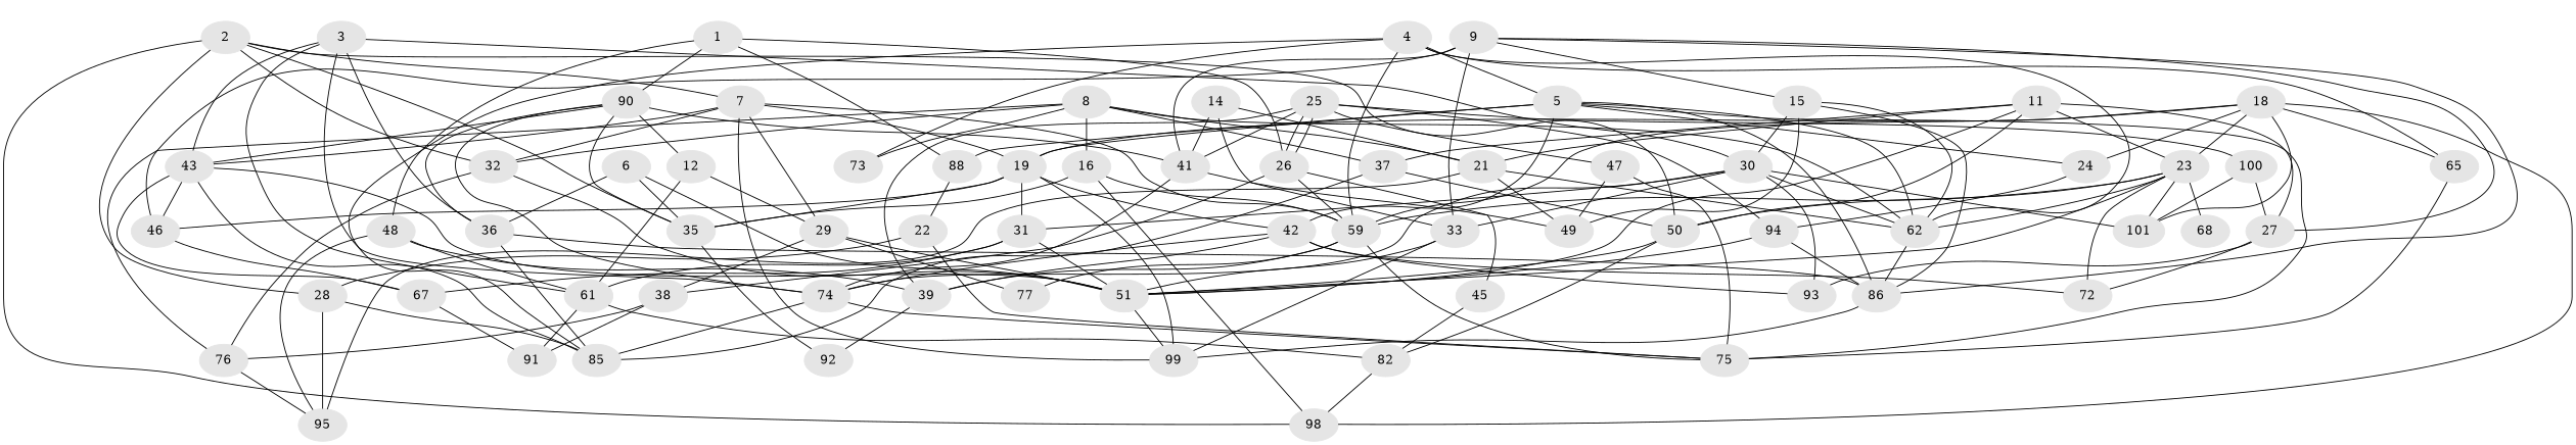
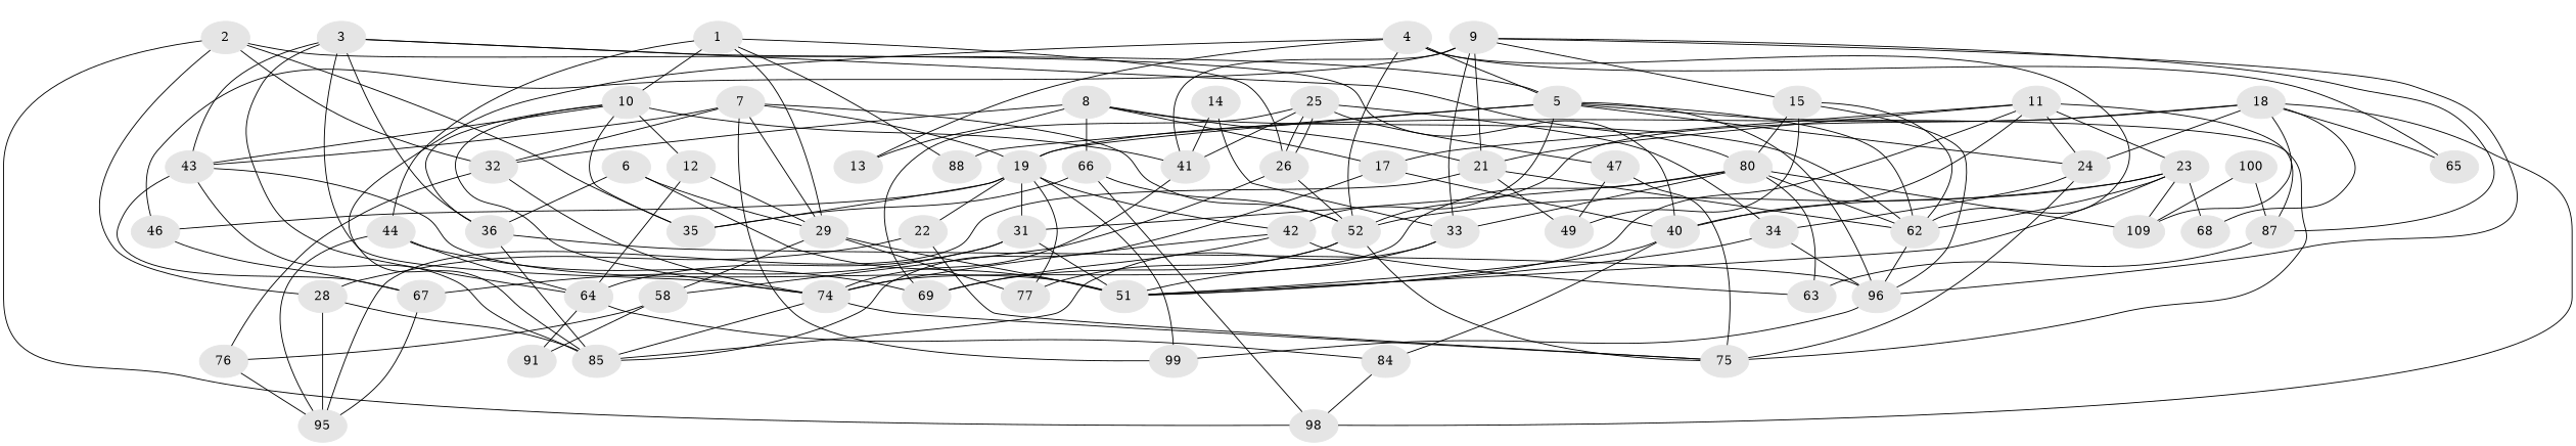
  graph {
    node [color=gray90 style=filled]
    1 [super="+106"]
-   10 [super="+94" label=90]
+   10 [super="+94"]
    26
    29 [super="+57"]
-   48 [super="+78"]
+   48 [super="+78" label=44]
    88
    35 [super="+90"]
    36 [super="+97"]
    43 [super="+63"]
    74 [super="+81"]
    41 [super="+102"]
    12
-   52 [super="+109" label=59]
-   38
-   45
+   52 [super="+109"]
+   38 [label=58]
    51 [super="+60"]
    77
-   61 [super="+110"]
+   61 [super="+110" label=64]
    95
-   69 [super="+89" label=39]
+   69 [super="+89"]
    2 [super="+17"]
    7 [super="+59"]
    28 [super="+104"]
    32
-   40 [super="+64" label=50]
+   40 [super="+64"]
    98
    19 [super="+107"]
    99
    85 [super="+111"]
    76 [super="+105"]
-   92
-   84 [label=82]
+   84
    3 [super="+71"]
    5 [super="+20"]
-   30 [super="+53"]
+   30 [super="+53" label=80]
    62 [super="+70"]
    24 [super="+73"]
    42
    75 [super="+79"]
-   96 [super="+108" label=86]
+   96 [super="+108"]
    33 [super="+66"]
-   101
+   101 [label=109]
    31 [super="+39"]
-   93
+   93 [label=63]
    46
    67
    91
    4 [super="+82"]
-   13 [label=73]
+   13
    65
    22
-   34 [label=94]
-   72
+   34
    6 [super="+50"]
    8 [super="+103"]
-   16
+   16 [label=66]
    21 [super="+80"]
-   37 [super="+55"]
+   37 [super="+55" label=17]
    49
    9 [super="+87"]
    15 [super="+54"]
-   27 [super="+58"]
+   27 [super="+58" label=87]
    11 [super="+56"]
    23 [super="+83"]
    68
    14
    18 [super="+86"]
    25 [super="+44"]
    47
    100
    1 -- 10 [weight=2]
    1 -- 26
+   1 -- 29
    1 -- 48
    1 -- 88
    10 -- 35
    10 -- 36
    10 -- 43
    10 -- 74
    10 -- 41
    10 -- 12
    26 -- 52
    26 -- 38
-   26 -- 45
    29 -- 38
    29 -- 51
    29 -- 77
    48 -- 61
    48 -- 95
    48 -- 69
-   35 -- 92
    36 -- 85
    36 -- 96
    43 -- 51
    43 -- 85
-   43 -- 46
    43 -- 67
    74 -- 85
    74 -- 75
    41 -- 74
-   41 -- 49
    12 -- 29
    12 -- 61
    52 -- 77
    52 -- 69
    52 -- 75
    38 -- 76
    38 -- 91
-   45 -- 84
-   51 -- 99
    61 -- 84
    61 -- 91
-   69 -- 92
    2 -- 35
-   2 -- 7
    2 -- 28
    2 -- 32
    2 -- 40
    2 -- 98
    7 -- 29
    7 -- 43
    7 -- 52
    7 -- 32
    7 -- 19
    7 -- 99
    28 -- 95
    28 -- 85
-   32 -- 51
+   32 -- 74
    32 -- 76
    40 -- 51
    40 -- 84
    19 -- 35
+   19 -- 77
    19 -- 99
    19 -- 42
    19 -- 31
    19 -- 46
-   88 -- 22
+   19 -- 22
    76 -- 95
    84 -- 98
    3 -- 36
    3 -- 43
    3 -- 74
    3 -- 61
+   3 -- 5
    3 -- 30
    5 -- 88
    5 -- 19
    5 -- 62
    5 -- 24
    5 -- 42
    5 -- 75
    5 -- 96
    30 -- 74
    30 -- 62
    30 -- 33
    30 -- 101
    30 -- 31
    30 -- 93
    62 -- 96
-   65 -- 75
+   24 -- 75
    24 -- 34
    42 -- 74
    42 -- 69
    42 -- 93
-   42 -- 72
    96 -- 99
    33 -- 51
-   33 -- 99
+   33 -- 85
    31 -- 51
    31 -- 61
    31 -- 67
    46 -- 67
-   67 -- 91
+   67 -- 95
    4 -- 52
    4 -- 85
    4 -- 5
    4 -- 62
    4 -- 13
    4 -- 65
    22 -- 28
    22 -- 75
    34 -- 51
    34 -- 96
-   6 -- 35
+   6 -- 29
    6 -- 36
    6 -- 51
    8 -- 32
-   8 -- 76
    8 -- 62
    8 -- 13
    8 -- 16
    8 -- 21
    8 -- 37
    16 -- 35
    16 -- 52
    16 -- 98
    21 -- 95
    21 -- 62 [weight=2]
    21 -- 49
    37 -- 40
    37 -- 85
    9 -- 41
    9 -- 96
    9 -- 33
    9 -- 46
    9 -- 15
    9 -- 27
    15 -- 30
    15 -- 62
    15 -- 96
    15 -- 49
    27 -- 93
-   27 -- 72
    11 -- 51
    11 -- 40
+   11 -- 24
    11 -- 21
    11 -- 37
    11 -- 27
    11 -- 23
    23 -- 52
    23 -- 51
    23 -- 40
    23 -- 62
    23 -- 101
-   23 -- 72
    23 -- 68
    14 -- 41
    14 -- 33
-   14 -- 21
+   9 -- 21
    18 -- 52
    18 -- 98
    18 -- 19
    18 -- 24
    18 -- 101
    18 -- 65
-   18 -- 23
+   18 -- 68
    25 -- 26
    25 -- 26
    25 -- 41
    25 -- 69
    25 -- 34
    25 -- 47
-   25 -- 100
    47 -- 75
    47 -- 49
    100 -- 101
    100 -- 27
  }
